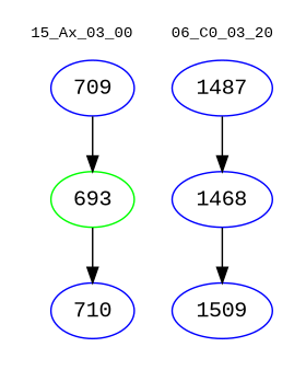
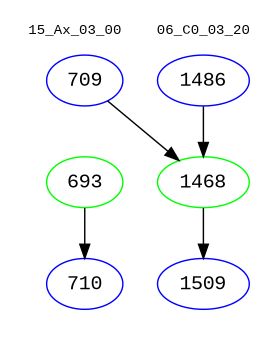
  digraph {
    fontname="Liberation Mono"
    node [color=blue fontname="Liberation Mono"]
    edge [color=black fontname="Liberation Mono"]
    n1 [label=709]
    n2 [color=green label=693]
    n3 [label=710]
-   n4 [label=1487]
-   n5 [label=1468]
+   n4 [label=1486]
+   n5 [color=green label=1468]
    n6 [label=1509]
    subgraph cluster_1 {
      color=white
      fontsize=10
      label="15_Ax_03_00"
      n1
      n2
      n3
    }
    subgraph cluster_2 {
      color=white
      fontsize=10
      label="06_C0_03_20"
      n4
      n5
      n6
    }
-   n1 -> n2
+   n1 -> n5
    n2 -> n3
    n4 -> n5
    n5 -> n6
  }
